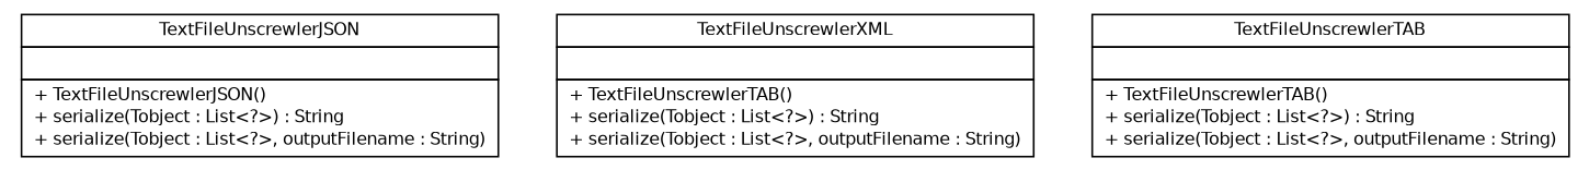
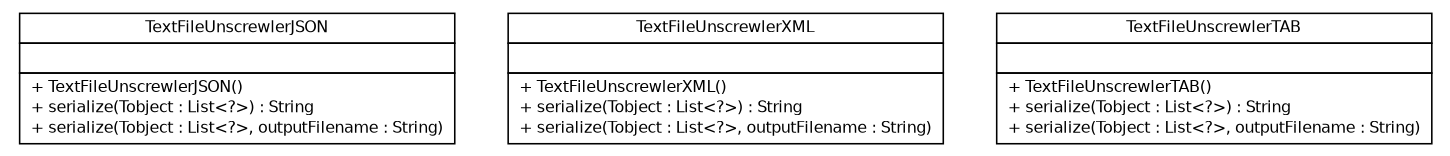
  digraph {
    nodesep=0.25
    ranksep=0.5
    node [fontcolor=black fontname=Helvetica fontsize=10.0 shape=plaintext]
    n1 [label=<<table title="org.apache.clusterbr.proc.imp.format.TextFileUnscrewlerJSON" border="0" cellborder="1" cellspacing="0" cellpadding="2" port="p" href="./TextFileUnscrewlerJSON.html"> 		<tr><td><table border="0" cellspacing="0" cellpadding="1"> <tr><td align="center" balign="center"> TextFileUnscrewlerJSON </td></tr> 		</table></td></tr> 		<tr><td><table border="0" cellspacing="0" cellpadding="1"> <tr><td align="left" balign="left">  </td></tr> 		</table></td></tr> 		<tr><td><table border="0" cellspacing="0" cellpadding="1"> <tr><td align="left" balign="left"> + TextFileUnscrewlerJSON() </td></tr> <tr><td align="left" balign="left"> + serialize(Tobject : List&lt;?&gt;) : String </td></tr> <tr><td align="left" balign="left"> + serialize(Tobject : List&lt;?&gt;, outputFilename : String) </td></tr> 		</table></td></tr> 		</table>>]
-   n2 [label=<<table title="org.apache.clusterbr.proc.imp.format.TextFileUnscrewlerXML" border="0" cellborder="1" cellspacing="0" cellpadding="2" port="p" href="./TextFileUnscrewlerXML.html"> 		<tr><td><table border="0" cellspacing="0" cellpadding="1"> <tr><td align="center" balign="center"> TextFileUnscrewlerXML </td></tr> 		</table></td></tr> 		<tr><td><table border="0" cellspacing="0" cellpadding="1"> <tr><td align="left" balign="left">  </td></tr> 		</table></td></tr> 		<tr><td><table border="0" cellspacing="0" cellpadding="1"> <tr><td align="left" balign="left"> + TextFileUnscrewlerTAB() </td></tr> <tr><td align="left" balign="left"> + serialize(Tobject : List&lt;?&gt;) : String </td></tr> <tr><td align="left" balign="left"> + serialize(Tobject : List&lt;?&gt;, outputFilename : String) </td></tr> 		</table></td></tr> 		</table>>]
+   n2 [label=<<table title="org.apache.clusterbr.proc.imp.format.TextFileUnscrewlerXML" border="0" cellborder="1" cellspacing="0" cellpadding="2" port="p" href="./TextFileUnscrewlerXML.html"> 		<tr><td><table border="0" cellspacing="0" cellpadding="1"> <tr><td align="center" balign="center"> TextFileUnscrewlerXML </td></tr> 		</table></td></tr> 		<tr><td><table border="0" cellspacing="0" cellpadding="1"> <tr><td align="left" balign="left">  </td></tr> 		</table></td></tr> 		<tr><td><table border="0" cellspacing="0" cellpadding="1"> <tr><td align="left" balign="left"> + TextFileUnscrewlerXML() </td></tr> <tr><td align="left" balign="left"> + serialize(Tobject : List&lt;?&gt;) : String </td></tr> <tr><td align="left" balign="left"> + serialize(Tobject : List&lt;?&gt;, outputFilename : String) </td></tr> 		</table></td></tr> 		</table>>]
    n3 [label=<<table title="org.apache.clusterbr.proc.imp.format.TextFileUnscrewlerTAB" border="0" cellborder="1" cellspacing="0" cellpadding="2" port="p" href="./TextFileUnscrewlerTAB.html"> 		<tr><td><table border="0" cellspacing="0" cellpadding="1"> <tr><td align="center" balign="center"> TextFileUnscrewlerTAB </td></tr> 		</table></td></tr> 		<tr><td><table border="0" cellspacing="0" cellpadding="1"> <tr><td align="left" balign="left">  </td></tr> 		</table></td></tr> 		<tr><td><table border="0" cellspacing="0" cellpadding="1"> <tr><td align="left" balign="left"> + TextFileUnscrewlerTAB() </td></tr> <tr><td align="left" balign="left"> + serialize(Tobject : List&lt;?&gt;) : String </td></tr> <tr><td align="left" balign="left"> + serialize(Tobject : List&lt;?&gt;, outputFilename : String) </td></tr> 		</table></td></tr> 		</table>>]
  }
